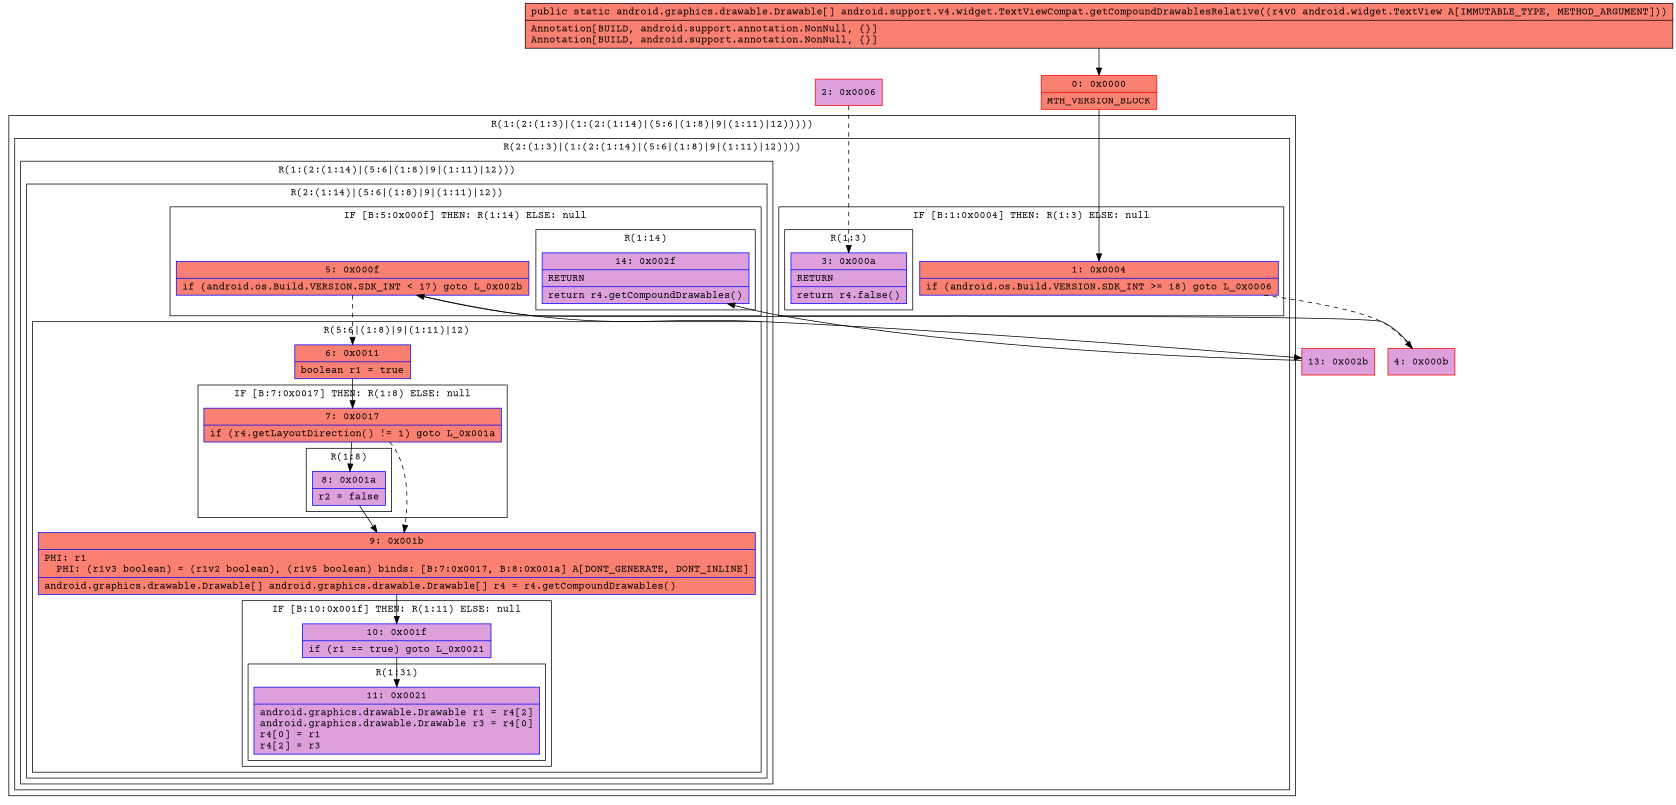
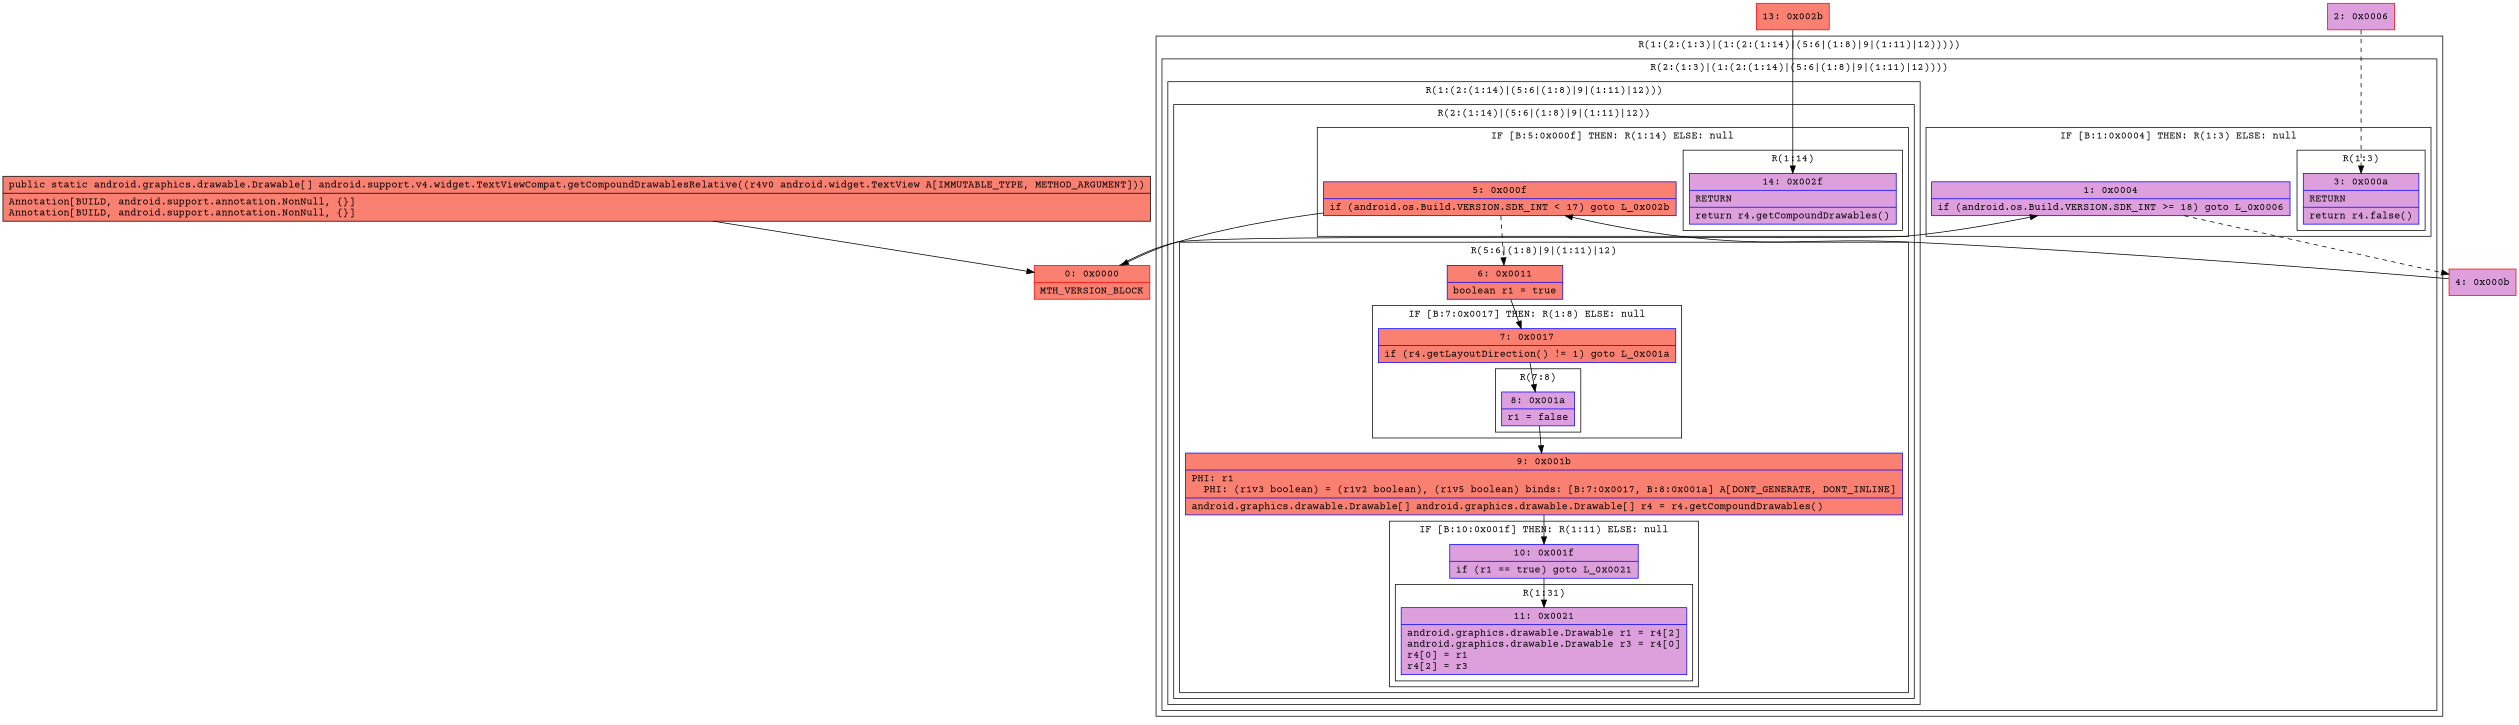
  digraph {
    fontname="Courier Prime"
    node [color=blue fillcolor=plum fontname="Courier Prime" shape=record style=filled]
    edge [fontname="Courier Prime"]
    n1 [label="{3\:\ 0x000a|RETURN\l|return r4.false()\l}"]
-   n2 [fillcolor=salmon label="{1\:\ 0x0004|if (android.os.Build.VERSION.SDK_INT \>= 18) goto L_0x0006\l}"]
+   n2 [label="{1\:\ 0x0004|if (android.os.Build.VERSION.SDK_INT \>= 18) goto L_0x0006\l}"]
    n3 [label="{14\:\ 0x002f|RETURN\l|return r4.getCompoundDrawables()\l}"]
    n4 [fillcolor=salmon label="{5\:\ 0x000f|if (android.os.Build.VERSION.SDK_INT \< 17) goto L_0x002b\l}"]
-   n5 [label="{8\:\ 0x001a|r2 = false\l}"]
+   n5 [label="{8\:\ 0x001a|r1 = false\l}"]
    n6 [fillcolor=salmon label="{7\:\ 0x0017|if (r4.getLayoutDirection() != 1) goto L_0x001a\l}"]
    n7 [label="{11\:\ 0x0021|android.graphics.drawable.Drawable r1 = r4[2]\landroid.graphics.drawable.Drawable r3 = r4[0]\lr4[0] = r1\lr4[2] = r3\l}"]
    n8 [label="{10\:\ 0x001f|if (r1 == true) goto L_0x0021\l}"]
    n9 [fillcolor=salmon label="{6\:\ 0x0011|boolean r1 = true\l}"]
    n10 [fillcolor=salmon label="{9\:\ 0x001b|PHI: r1 \l  PHI: (r1v3 boolean) = (r1v2 boolean), (r1v5 boolean) binds: [B:7:0x0017, B:8:0x001a] A[DONT_GENERATE, DONT_INLINE]\l|android.graphics.drawable.Drawable[] android.graphics.drawable.Drawable[] r4 = r4.getCompoundDrawables()\l}"]
    n11 [color=red label="{4\:\ 0x000b}"]
-   n12 [color=red label="{13\:\ 0x002b}"]
+   n12 [color=red fillcolor=salmon label="{13\:\ 0x002b}"]
    n13 [color=red label="{2\:\ 0x0006}"]
    n14 [color=red fillcolor=salmon label="{0\:\ 0x0000|MTH_VERSION_BLOCK\l}"]
    n15 [fillcolor=salmon label="{public static android.graphics.drawable.Drawable[] android.support.v4.widget.TextViewCompat.getCompoundDrawablesRelative((r4v0 android.widget.TextView A[IMMUTABLE_TYPE, METHOD_ARGUMENT]))  | Annotation[BUILD, android.support.annotation.NonNull, \{\}]\lAnnotation[BUILD, android.support.annotation.NonNull, \{\}]\l}" color=""]
    subgraph cluster_1 {
      label="R(1:(2:(1:3)|(1:(2:(1:14)|(5:6|(1:8)|9|(1:11)|12)))))"
      subgraph cluster_2 {
        label="R(2:(1:3)|(1:(2:(1:14)|(5:6|(1:8)|9|(1:11)|12))))"
        subgraph cluster_3 {
          label="IF [B:1:0x0004] THEN: R(1:3) ELSE: null"
          n2
          subgraph cluster_4 {
            label="R(1:3)"
            n1
          }
        }
        subgraph cluster_5 {
          label="R(1:(2:(1:14)|(5:6|(1:8)|9|(1:11)|12)))"
          subgraph cluster_6 {
            label="R(2:(1:14)|(5:6|(1:8)|9|(1:11)|12))"
            subgraph cluster_7 {
              label="IF [B:5:0x000f] THEN: R(1:14) ELSE: null"
              n4
              subgraph cluster_8 {
                label="R(1:14)"
                n3
              }
            }
            subgraph cluster_9 {
              label="R(5:6|(1:8)|9|(1:11)|12)"
              n9
              n10
              subgraph cluster_10 {
                label="IF [B:7:0x0017] THEN: R(1:8) ELSE: null"
                n6
                subgraph cluster_11 {
-                 label="R(1:8)"
+                 label="R(7:8)"
                  n5
                }
              }
              subgraph cluster_12 {
                label="IF [B:10:0x001f] THEN: R(1:11) ELSE: null"
                n8
                subgraph cluster_13 {
                  label="R(1:31)"
                  n7
                }
              }
            }
          }
        }
      }
    }
    n2 -> n11 [style=dashed]
    n4 -> n9 [style=dashed]
-   n4 -> n12
+   n4 -> n14
    n5 -> n10
    n6 -> n5
-   n6 -> n10 [style=dashed]
    n8 -> n7
    n9 -> n6
    n10 -> n8
    n11 -> n4
    n12 -> n3
    n13 -> n1 [style=dashed]
    n14 -> n2
    n15 -> n14
  }
